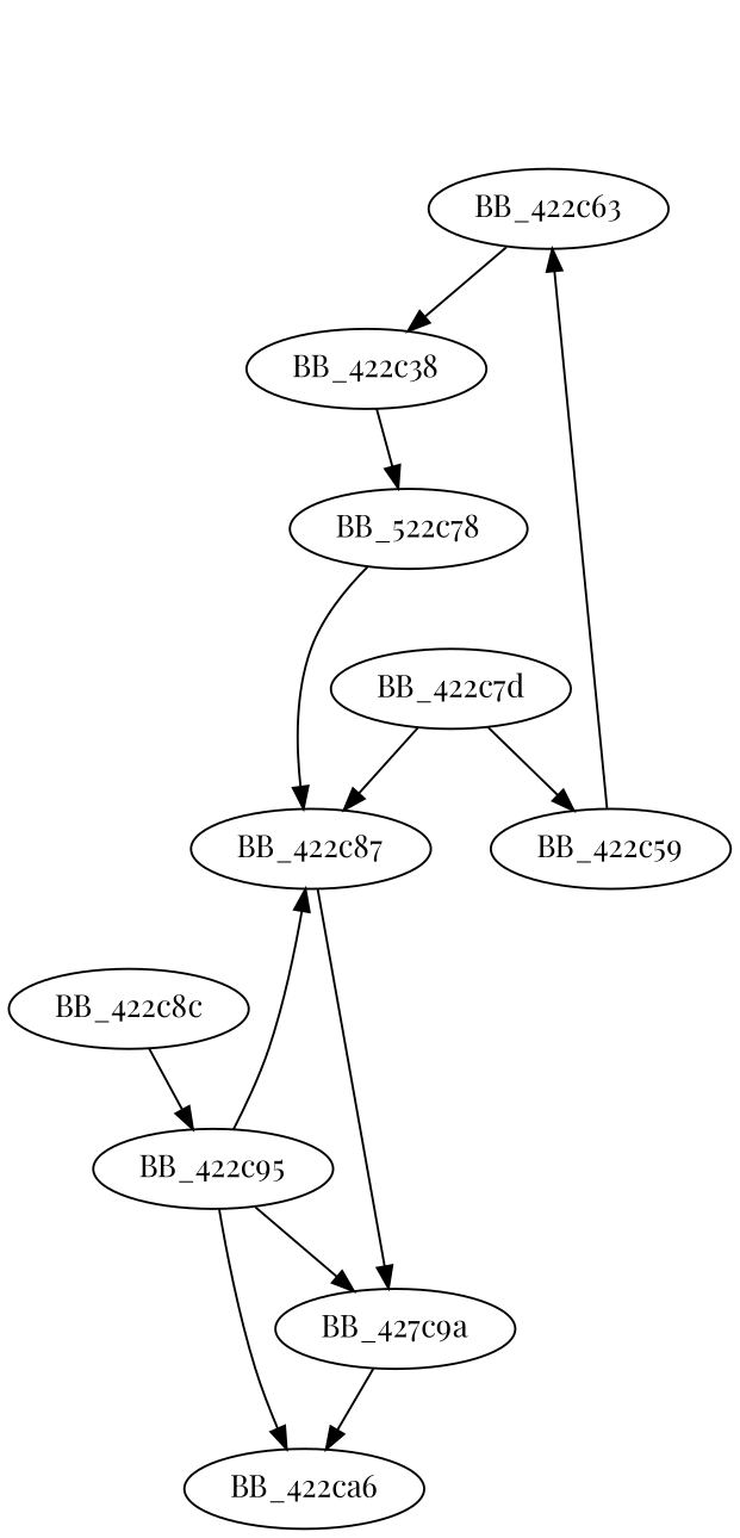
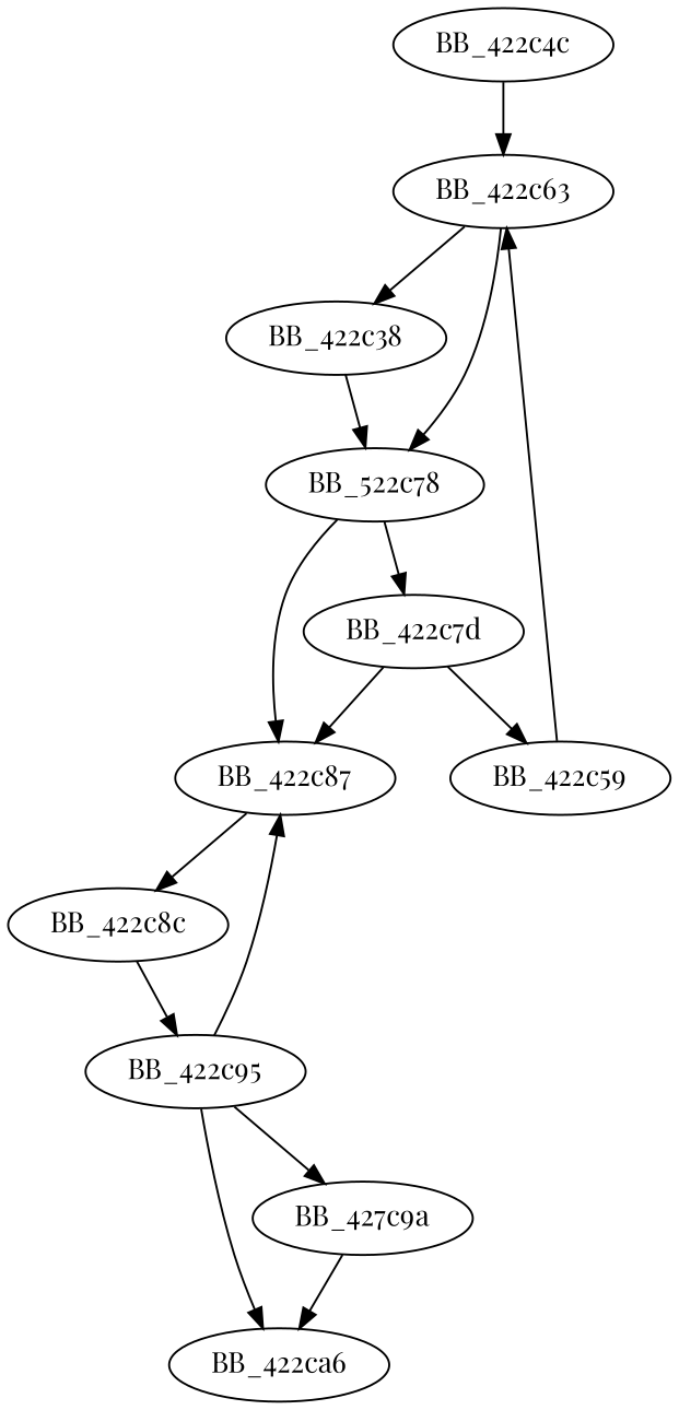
  digraph {
    fontname="Playfair Display"
    node [fontname="Playfair Display"]
    edge [fontname="Playfair Display"]
+   BB_422c4c
    BB_422c63
    BB_422c59
    n4 [label=BB_422c38]
    n5 [label=BB_522c78]
    BB_422c7d
    BB_422c87
    BB_422c8c
    BB_422c95
    n10 [label=BB_427c9a]
    n11 [label=BB_422ca6]
+   BB_422c4c -> BB_422c63
    BB_422c63 -> n4
+   BB_422c63 -> n5
    BB_422c59 -> BB_422c63
    n4 -> n5
+   n5 -> BB_422c7d
    n5 -> BB_422c87
    BB_422c7d -> BB_422c59
    BB_422c7d -> BB_422c87
-   BB_422c87 -> n10
+   BB_422c87 -> BB_422c8c
    BB_422c8c -> BB_422c95
    BB_422c95 -> BB_422c87
    BB_422c95 -> n10
    BB_422c95 -> n11
    n10 -> n11
  }
